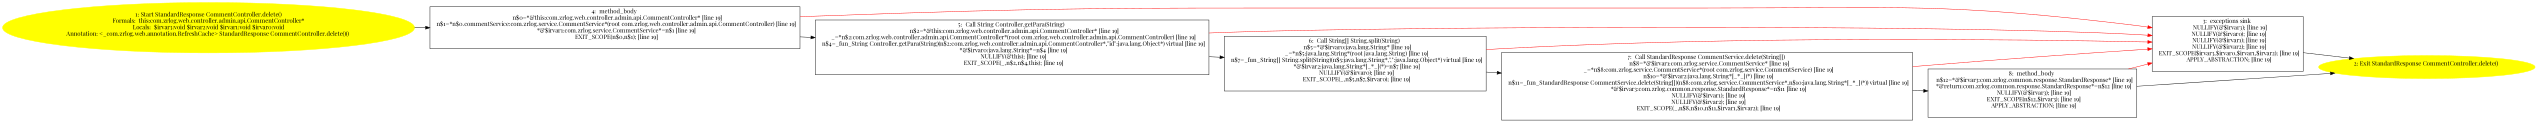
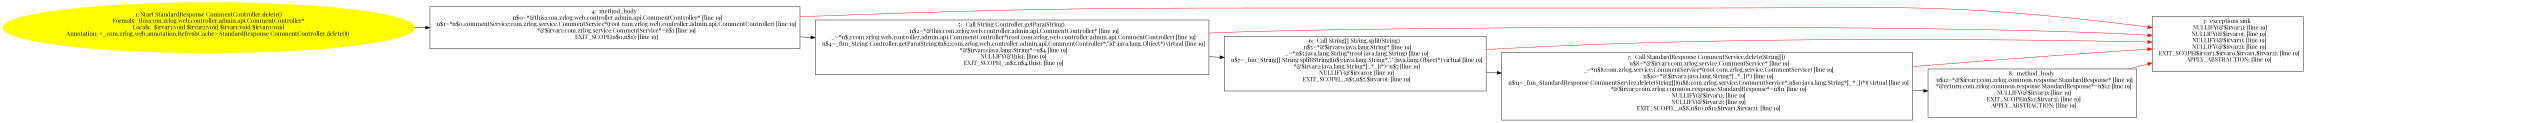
  digraph {
    rankdir=LR
    fontname="Playfair Display"
    node [fontname="Playfair Display" shape=box]
    edge [fontname="Playfair Display"]
    n1 [color=yellow label="1: Start StandardResponse CommentController.delete()\nFormals:  this:com.zrlog.web.controller.admin.api.CommentController*\nLocals:  $irvar3:void $irvar2:void $irvar1:void $irvar0:void\nAnnotation: <_com.zrlog.web.annotation.RefreshCache> StandardResponse CommentController.delete()() \n  " style=filled shape=""]
    n2 [label="4:  method_body \n   n$0=*&this:com.zrlog.web.controller.admin.api.CommentController* [line 19]\n  n$1=*n$0.commentService:com.zrlog.service.CommentService*(root com.zrlog.web.controller.admin.api.CommentController) [line 19]\n  *&$irvar1:com.zrlog.service.CommentService*=n$1 [line 19]\n  EXIT_SCOPE(n$0,n$1); [line 19]\n "]
    n3 [label="3:  exceptions sink \n   NULLIFY(&$irvar3); [line 19]\n  NULLIFY(&$irvar0); [line 19]\n  NULLIFY(&$irvar1); [line 19]\n  NULLIFY(&$irvar2); [line 19]\n  EXIT_SCOPE($irvar3,$irvar0,$irvar1,$irvar2); [line 19]\n  APPLY_ABSTRACTION; [line 19]\n "]
    n4 [label="5:  Call String Controller.getPara(String) \n   n$2=*&this:com.zrlog.web.controller.admin.api.CommentController* [line 19]\n  _=*n$2:com.zrlog.web.controller.admin.api.CommentController*(root com.zrlog.web.controller.admin.api.CommentController) [line 19]\n  n$4=_fun_String Controller.getPara(String)(n$2:com.zrlog.web.controller.admin.api.CommentController*,\"id\":java.lang.Object*) virtual [line 19]\n  *&$irvar0:java.lang.String*=n$4 [line 19]\n  NULLIFY(&this); [line 19]\n  EXIT_SCOPE(_,n$2,n$4,this); [line 19]\n "]
-   n5 [color=yellow label="2: Exit StandardResponse CommentController.delete() \n  " style=filled shape=""]
    n6 [label="6:  Call String[] String.split(String) \n   n$5=*&$irvar0:java.lang.String* [line 19]\n  _=*n$5:java.lang.String*(root java.lang.String) [line 19]\n  n$7=_fun_String[] String.split(String)(n$5:java.lang.String*,\",\":java.lang.Object*) virtual [line 19]\n  *&$irvar2:java.lang.String*[_*_](*)=n$7 [line 19]\n  NULLIFY(&$irvar0); [line 19]\n  EXIT_SCOPE(_,n$5,n$7,$irvar0); [line 19]\n "]
    n7 [label="7:  Call StandardResponse CommentService.delete(String[]) \n   n$8=*&$irvar1:com.zrlog.service.CommentService* [line 19]\n  _=*n$8:com.zrlog.service.CommentService*(root com.zrlog.service.CommentService) [line 19]\n  n$10=*&$irvar2:java.lang.String*[_*_](*) [line 19]\n  n$11=_fun_StandardResponse CommentService.delete(String[])(n$8:com.zrlog.service.CommentService*,n$10:java.lang.String*[_*_](*)) virtual [line 19]\n  *&$irvar3:com.zrlog.common.response.StandardResponse*=n$11 [line 19]\n  NULLIFY(&$irvar1); [line 19]\n  NULLIFY(&$irvar2); [line 19]\n  EXIT_SCOPE(_,n$8,n$10,n$11,$irvar1,$irvar2); [line 19]\n "]
    n8 [label="8:  method_body \n   n$12=*&$irvar3:com.zrlog.common.response.StandardResponse* [line 19]\n  *&return:com.zrlog.common.response.StandardResponse*=n$12 [line 19]\n  NULLIFY(&$irvar3); [line 19]\n  EXIT_SCOPE(n$12,$irvar3); [line 19]\n  APPLY_ABSTRACTION; [line 19]\n "]
    n1 -> n2
    n2 -> n3 [color=red]
    n2 -> n4
-   n3 -> n5
    n4 -> n3 [color=red]
    n4 -> n6
    n6 -> n3 [color=red]
    n6 -> n7
    n7 -> n3 [color=red]
    n7 -> n8
    n8 -> n3 [color=red]
-   n8 -> n5
  }
